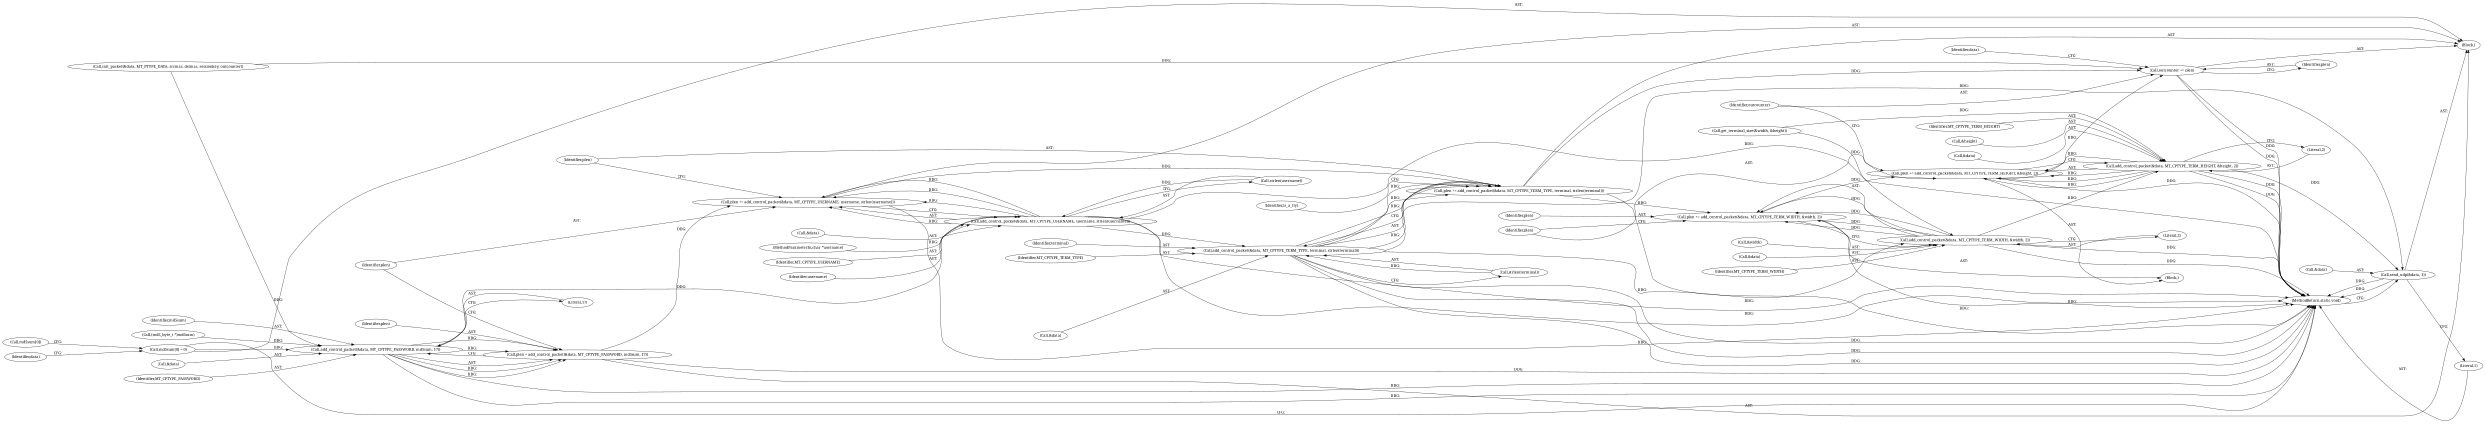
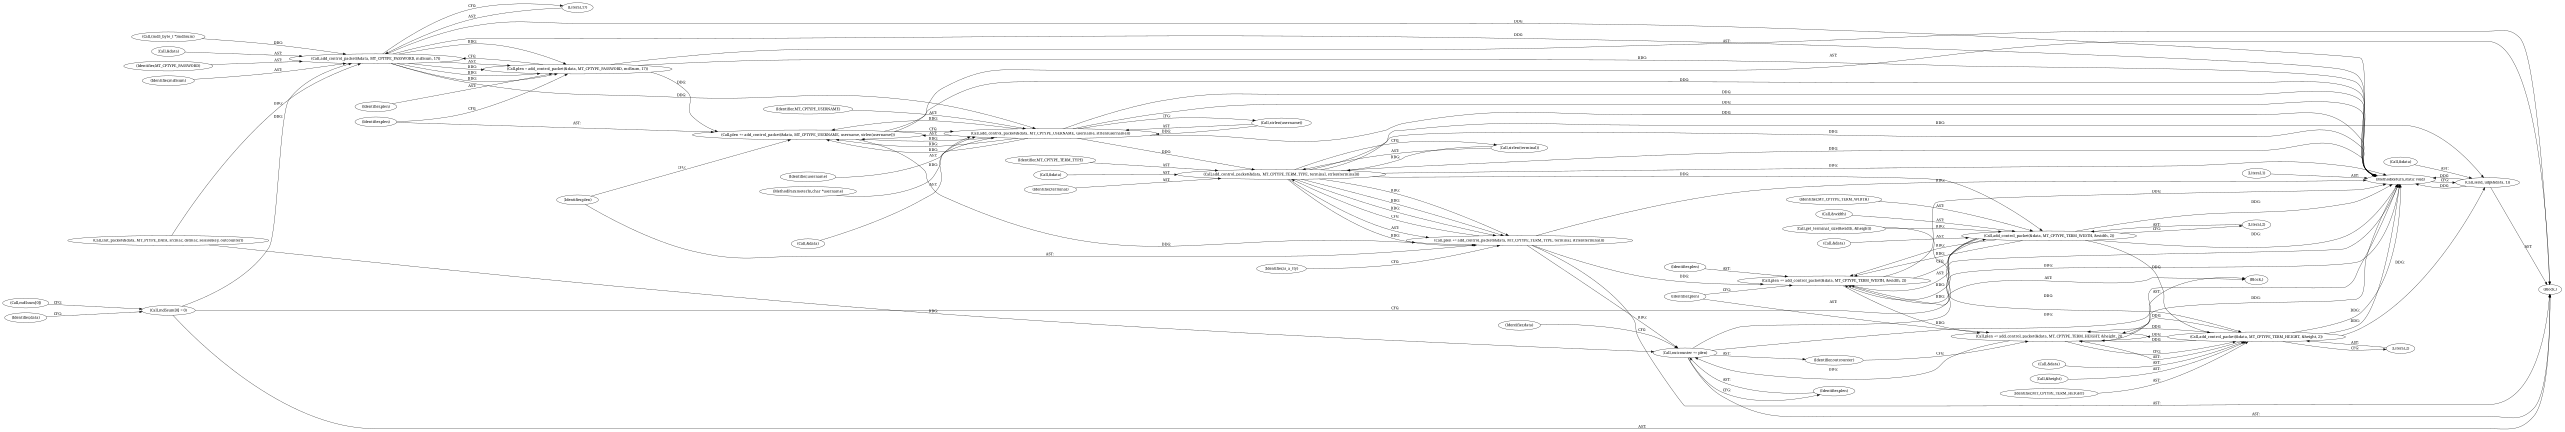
  digraph {
    fontname="Noto Serif"
    rankdir=LR
    node [fontname="Noto Serif"]
    edge [fontname="Noto Serif"]
    n1 [label="(Call,md5sum[0] = 0)"]
    n2 [label="(Call,add_control_packet(&data, MT_CPTYPE_PASSWORD, md5sum, 17))"]
    n3 [label="(MethodReturn,static void)"]
    n4 [label="(Block,)"]
    n5 [label="(Call,plen = add_control_packet(&data, MT_CPTYPE_PASSWORD, md5sum, 17))"]
    n6 [label="(Call,add_control_packet(&data, MT_CPTYPE_USERNAME, username, strlen(username)))"]
    n7 [label="(Literal,17)"]
    n8 [label="(Call,send_udp(&data, 1))"]
    n9 [label="(Call,plen += add_control_packet(&data, MT_CPTYPE_USERNAME, username, strlen(username)))"]
    n10 [label="(Call,add_control_packet(&data, MT_CPTYPE_TERM_TYPE, terminal, strlen(terminal)))"]
    n11 [label="(Call,strlen(username))"]
    n12 [label="(Call,plen += add_control_packet(&data, MT_CPTYPE_TERM_TYPE, terminal, strlen(terminal)))"]
    n13 [label="(Call,plen += add_control_packet(&data, MT_CPTYPE_TERM_WIDTH, &width, 2))"]
    n14 [label="(Call,outcounter += plen)"]
    n15 [label="(Call,plen += add_control_packet(&data, MT_CPTYPE_TERM_HEIGHT, &height, 2))"]
    n16 [label="(Call,add_control_packet(&data, MT_CPTYPE_TERM_WIDTH, &width, 2))"]
    n17 [label="(Block,)"]
    n18 [label="(Identifier,plen)"]
    n19 [label="(Call,strlen(terminal))"]
    n20 [label="(Call,add_control_packet(&data, MT_CPTYPE_TERM_HEIGHT, &height, 2))"]
    n21 [label="(Literal,2)"]
    n22 [label="(Literal,2)"]
    n23 [label="(Literal,1)"]
    n24 [label="(Call,&data)"]
    n25 [label="(Call,init_packet(&data, MT_PTYPE_DATA, srcmac, dstmac, sessionkey, outcounter))"]
    n26 [label="(Call,md5sum[0])"]
    n27 [label="(MethodParameterIn,char *username)"]
    n28 [label="(Identifier,plen)"]
    n29 [label="(Call,&data)"]
    n30 [label="(Call,&data)"]
    n31 [label="(Identifier,MT_CPTYPE_TERM_WIDTH)"]
    n32 [label="(Call,get_terminal_size(&width, &height))"]
    n33 [label="(Call,&data)"]
    n34 [label="(Identifier,MT_CPTYPE_USERNAME)"]
    n35 [label="(Identifier,username)"]
    n36 [label="(Identifier,data)"]
    n37 [label="(Call,&data)"]
    n38 [label="(Identifier,outcounter)"]
    n39 [label="(Identifier,terminal)"]
    n40 [label="(Identifier,md5sum)"]
    n41 [label="(Identifier,plen)"]
    n42 [label="(Call,(md5_byte_t *)md5sum)"]
    n43 [label="(Identifier,is_a_tty)"]
    n44 [label="(Identifier,MT_CPTYPE_TERM_HEIGHT)"]
    n45 [label="(Call,&height)"]
    n46 [label="(Identifier,plen)"]
    n47 [label="(Identifier,MT_CPTYPE_TERM_TYPE)"]
    n48 [label="(Identifier,plen)"]
    n49 [label="(Call,&data)"]
    n50 [label="(Identifier,data)"]
    n51 [label="(Call,&width)"]
    n52 [label="(Identifier,MT_CPTYPE_PASSWORD)"]
    n53 [label="(Identifier,plen)"]
    n1 -> n2 [label="DDG: "]
    n1 -> n3 [label="CFG: "]
    n1 -> n4 [label="AST: "]
    n2 -> n3 [label="DDG: "]
    n2 -> n3 [label="DDG: "]
    n2 -> n5 [label="AST: "]
    n2 -> n5 [label="DDG: "]
    n2 -> n5 [label="DDG: "]
    n2 -> n5 [label="DDG: "]
    n2 -> n5 [label="DDG: "]
    n2 -> n6 [label="DDG: "]
    n2 -> n7 [label="CFG: "]
    n3 -> n8 [label="CFG: "]
    n5 -> n2 [label="CFG: "]
    n5 -> n3 [label="DDG: "]
    n5 -> n4 [label="AST: "]
    n5 -> n9 [label="DDG: "]
    n6 -> n3 [label="DDG: "]
    n6 -> n3 [label="DDG: "]
    n6 -> n3 [label="DDG: "]
    n6 -> n9 [label="AST: "]
    n6 -> n9 [label="DDG: "]
    n6 -> n9 [label="DDG: "]
    n6 -> n9 [label="DDG: "]
    n6 -> n9 [label="DDG: "]
    n6 -> n10 [label="DDG: "]
    n6 -> n11 [label="CFG: "]
    n7 -> n2 [label="AST: "]
    n8 -> n3 [label="DDG: "]
    n8 -> n3 [label="DDG: "]
    n8 -> n4 [label="AST: "]
-   n8 -> n23 [label="CFG: "]
    n9 -> n3 [label="DDG: "]
    n9 -> n4 [label="AST: "]
    n9 -> n6 [label="CFG: "]
    n9 -> n12 [label="DDG: "]
    n10 -> n3 [label="DDG: "]
    n10 -> n3 [label="DDG: "]
    n10 -> n3 [label="DDG: "]
    n10 -> n8 [label="DDG: "]
    n10 -> n12 [label="AST: "]
    n10 -> n12 [label="DDG: "]
    n10 -> n12 [label="DDG: "]
    n10 -> n12 [label="DDG: "]
    n10 -> n12 [label="DDG: "]
    n10 -> n16 [label="DDG: "]
    n10 -> n19 [label="CFG: "]
    n11 -> n6 [label="AST: "]
    n11 -> n6 [label="DDG: "]
    n12 -> n3 [label="DDG: "]
    n12 -> n4 [label="AST: "]
    n12 -> n10 [label="CFG: "]
    n12 -> n13 [label="DDG: "]
    n12 -> n14 [label="DDG: "]
    n13 -> n3 [label="DDG: "]
    n13 -> n15 [label="DDG: "]
    n13 -> n16 [label="CFG: "]
    n13 -> n17 [label="AST: "]
    n14 -> n3 [label="DDG: "]
    n14 -> n3 [label="DDG: "]
    n14 -> n4 [label="AST: "]
    n14 -> n18 [label="CFG: "]
    n15 -> n3 [label="DDG: "]
    n15 -> n14 [label="DDG: "]
    n15 -> n17 [label="AST: "]
    n15 -> n20 [label="CFG: "]
    n16 -> n3 [label="DDG: "]
    n16 -> n3 [label="DDG: "]
    n16 -> n13 [label="AST: "]
    n16 -> n13 [label="DDG: "]
    n16 -> n13 [label="DDG: "]
    n16 -> n13 [label="DDG: "]
    n16 -> n13 [label="DDG: "]
    n16 -> n20 [label="DDG: "]
    n16 -> n21 [label="CFG: "]
    n18 -> n14 [label="AST: "]
    n19 -> n10 [label="AST: "]
    n19 -> n10 [label="DDG: "]
    n20 -> n3 [label="DDG: "]
    n20 -> n3 [label="DDG: "]
    n20 -> n8 [label="DDG: "]
    n20 -> n15 [label="AST: "]
    n20 -> n15 [label="DDG: "]
    n20 -> n15 [label="DDG: "]
    n20 -> n15 [label="DDG: "]
    n20 -> n15 [label="DDG: "]
    n20 -> n22 [label="CFG: "]
    n21 -> n16 [label="AST: "]
    n22 -> n20 [label="AST: "]
    n23 -> n3 [label="AST: "]
    n24 -> n16 [label="AST: "]
    n25 -> n2 [label="DDG: "]
    n25 -> n14 [label="DDG: "]
    n26 -> n1 [label="CFG: "]
    n27 -> n6 [label="DDG: "]
    n28 -> n13 [label="CFG: "]
    n28 -> n15 [label="AST: "]
    n29 -> n20 [label="AST: "]
    n30 -> n10 [label="AST: "]
    n31 -> n16 [label="AST: "]
    n32 -> n16 [label="DDG: "]
    n32 -> n20 [label="DDG: "]
    n33 -> n8 [label="AST: "]
    n34 -> n6 [label="AST: "]
    n35 -> n6 [label="AST: "]
    n36 -> n1 [label="CFG: "]
    n37 -> n6 [label="AST: "]
-   n38 -> n14 [label="AST: "]
+   n14 -> n38 [label="AST: "]
    n38 -> n15 [label="CFG: "]
    n39 -> n10 [label="AST: "]
    n40 -> n2 [label="AST: "]
    n41 -> n5 [label="CFG: "]
    n41 -> n9 [label="AST: "]
    n42 -> n2 [label="DDG: "]
    n43 -> n12 [label="CFG: "]
    n44 -> n20 [label="AST: "]
    n45 -> n20 [label="AST: "]
    n46 -> n9 [label="CFG: "]
    n46 -> n12 [label="AST: "]
    n47 -> n10 [label="AST: "]
    n48 -> n13 [label="AST: "]
    n49 -> n2 [label="AST: "]
    n50 -> n14 [label="CFG: "]
    n51 -> n16 [label="AST: "]
    n52 -> n2 [label="AST: "]
    n53 -> n5 [label="AST: "]
  }
